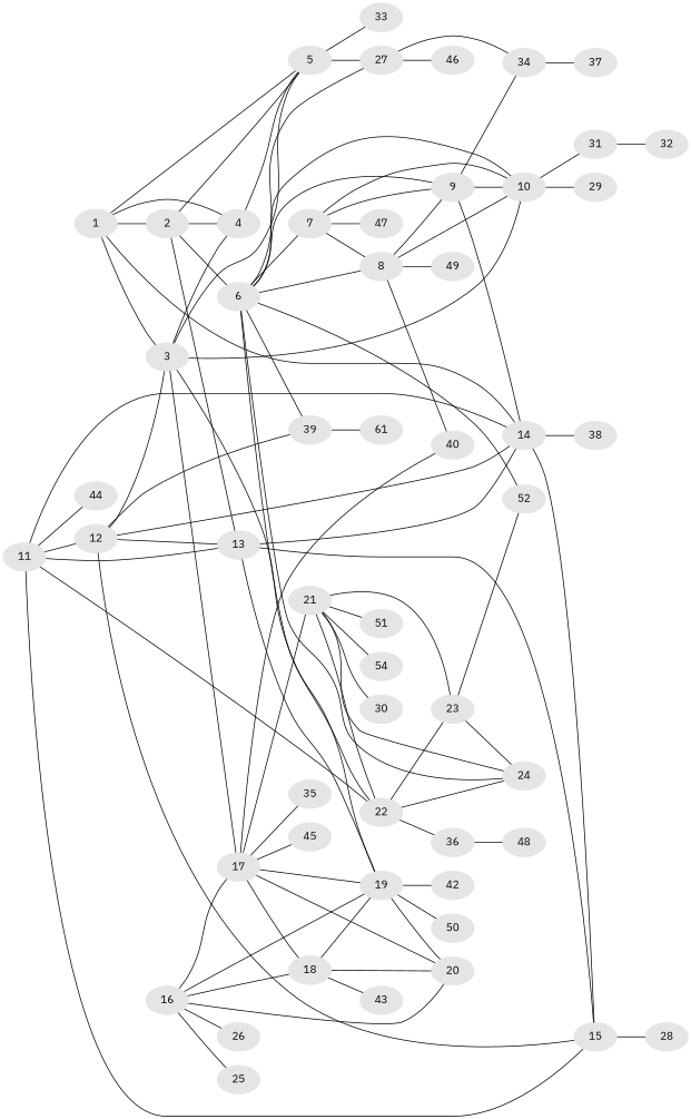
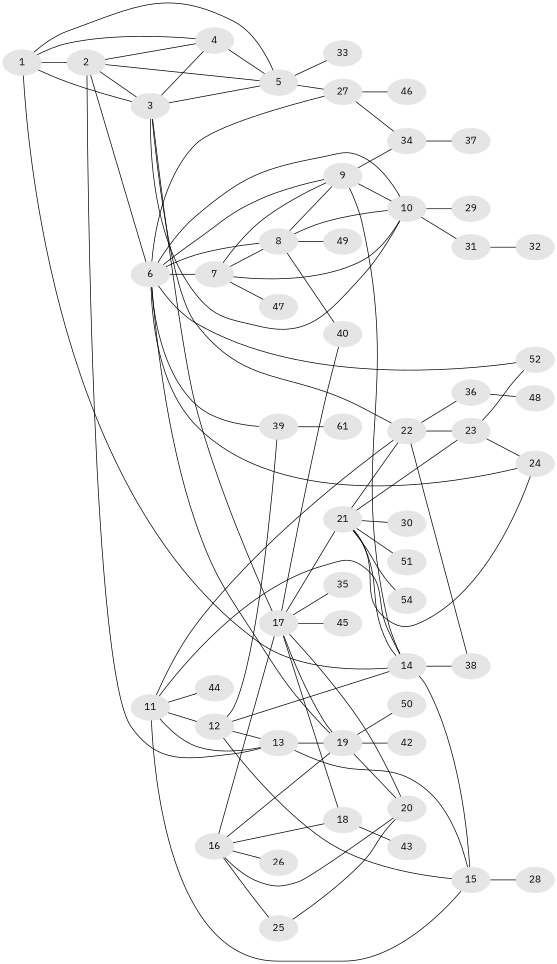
  graph {
    fontname="IBM Plex Sans"
    rankdir=LR
    node [color=gray90 fontname="IBM Plex Sans" style=filled]
    edge [fontname="IBM Plex Sans" weight=1.0]
    1
    2
    3
    4
    5
    14
    6
    13
    10
    17
    22
    27
    33
    15
    38
    7
    8
    9
    19
    24
    39
    52
    29
    31
    40
    18
    20
    21
    35
    45
    23
    36
    34
    46
    47
    49
    42
    50
    n39 [label=61]
    37
    32
    11
    12
    44
    28
    16
    25
    26
    43
    30
    51
    n52 [label=54]
    48
    1 -- 2
    1 -- 3
    1 -- 4
    1 -- 5
    1 -- 14
-   12 -- 3
+   2 -- 3
    2 -- 4 [weight=4.0]
    2 -- 5
    2 -- 6
    2 -- 13
    3 -- 4
    3 -- 5
    3 -- 10
    3 -- 17
    3 -- 22
    4 -- 5
    5 -- 27 [weight=3.0]
    5 -- 33
    14 -- 15
    14 -- 38 [weight=2.0]
    6 -- 10
    6 -- 27
    6 -- 7
    6 -- 8
    6 -- 9
    6 -- 19 [weight=2.0]
    6 -- 24
    6 -- 39
    6 -- 52
-   13 -- 14
+   21 -- 14
    13 -- 15
    13 -- 19
    10 -- 29 [weight=2.0]
    10 -- 31
    17 -- 19
    17 -- 40
    17 -- 18
    17 -- 20 [weight=3.0]
    17 -- 21
    17 -- 35
    17 -- 45
-   22 -- 24 [weight=2.0]
+   22 -- 38 [weight=2.0]
    22 -- 23 [weight=6.0]
    22 -- 36
    27 -- 34
    27 -- 46
    15 -- 28 [weight=4.0]
    7 -- 10
    7 -- 8
    7 -- 9
    7 -- 47
    8 -- 10
    8 -- 9
    8 -- 40
    8 -- 49
    9 -- 14
    9 -- 10
    9 -- 34
    19 -- 20
    19 -- 42
    19 -- 50
    39 -- n39
    31 -- 32
-   18 -- 19
-   18 -- 20
+   25 -- 20
    18 -- 43
    21 -- 22 [weight=2.0]
    21 -- 24
    21 -- 23
    21 -- 30
    21 -- 51
    21 -- n52
    23 -- 24
    23 -- 52
    36 -- 48
    34 -- 37
    11 -- 14
    11 -- 13
    11 -- 22
    11 -- 15
    11 -- 12
    11 -- 44
    12 -- 14
    12 -- 13
    12 -- 15 [weight=2.0]
    12 -- 39
    16 -- 17
    16 -- 19
    16 -- 18
    16 -- 20
    16 -- 25
    16 -- 26
  }
